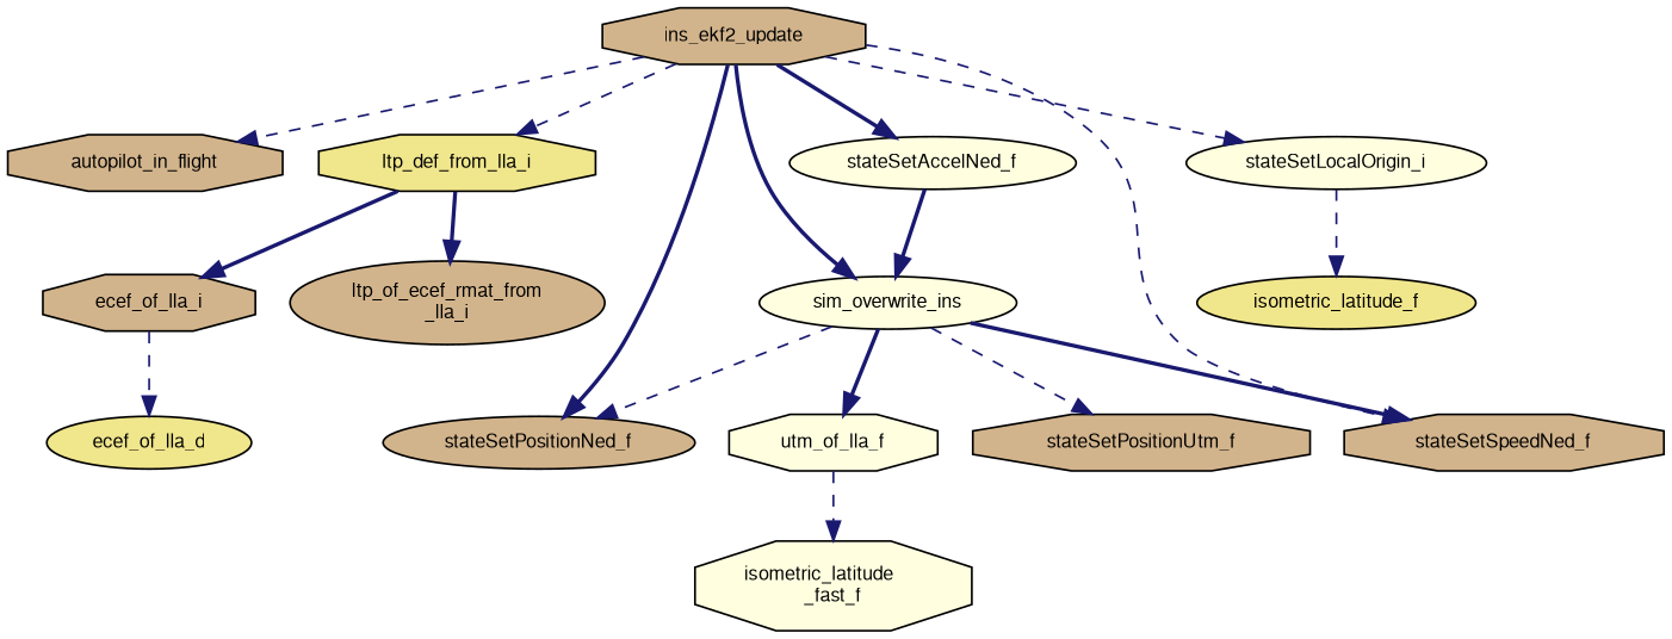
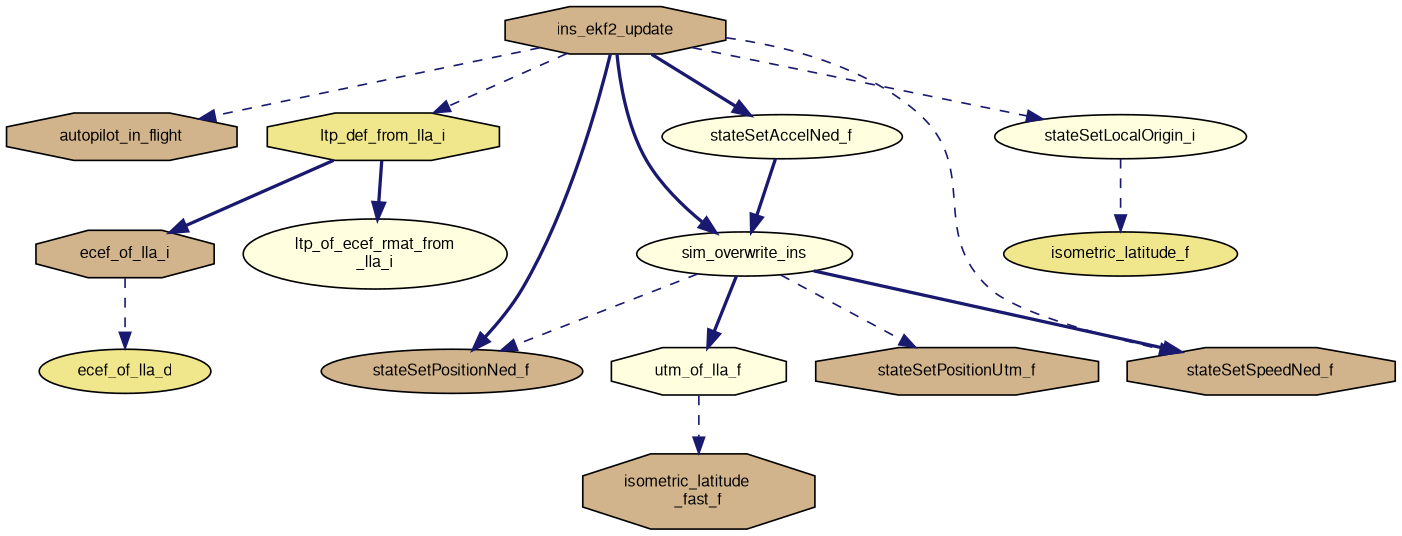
  digraph {
    rankdir=TB
    node [color=black fillcolor=tan fontname=FreeSans fontsize=10 shape=octagon style=filled]
    edge [color=midnightblue fontname=FreeSans fontsize=10 labelfontname=FreeSans labelfontsize=10 style=dashed]
    n1 [fontcolor=black height=0.2 label=ins_ekf2_update width=0.4]
    n2 [height=0.2 label=autopilot_in_flight width=0.4]
    n3 [fillcolor=khaki height=0.2 label=ltp_def_from_lla_i width=0.4]
    n4 [fillcolor=lightyellow height=0.2 label=sim_overwrite_ins shape=ellipse width=0.4]
    n5 [height=0.2 label=stateSetPositionNed_f shape=ellipse width=0.4]
    n6 [height=0.2 label=stateSetSpeedNed_f width=0.4]
    n7 [fillcolor=lightyellow height=0.2 label=stateSetAccelNed_f shape=ellipse width=0.4]
    n8 [fillcolor=lightyellow height=0.2 label=stateSetLocalOrigin_i shape=ellipse width=0.4]
    n9 [height=0.2 label=ecef_of_lla_i width=0.4]
-   n10 [height=0.2 label="ltp_of_ecef_rmat_from\l_lla_i" shape=ellipse width=0.4]
+   n10 [fillcolor=lightyellow height=0.2 label="ltp_of_ecef_rmat_from\l_lla_i" shape=ellipse width=0.4]
    n11 [fillcolor=lightyellow height=0.2 label=utm_of_lla_f width=0.4]
    n12 [height=0.2 label=stateSetPositionUtm_f width=0.4]
    n13 [fillcolor=khaki height=0.2 label=isometric_latitude_f shape=ellipse width=0.4]
    n14 [fillcolor=khaki height=0.2 label=ecef_of_lla_d shape=ellipse width=0.4]
-   n15 [fillcolor=lightyellow height=0.2 label="isometric_latitude\l_fast_f" width=0.4]
+   n15 [height=0.2 label="isometric_latitude\l_fast_f" width=0.4]
    n1 -> n2
    n1 -> n3
    n1 -> n4 [style=bold]
    n1 -> n5 [style=bold]
    n1 -> n6
    n1 -> n7 [style=bold]
    n1 -> n8
    n3 -> n9 [style=bold]
    n3 -> n10 [style=bold]
    n4 -> n5
    n4 -> n6 [style=bold]
    n4 -> n11 [style=bold]
    n4 -> n12
    n7 -> n4 [style=bold]
    n8 -> n13
    n9 -> n14
    n11 -> n15
  }
